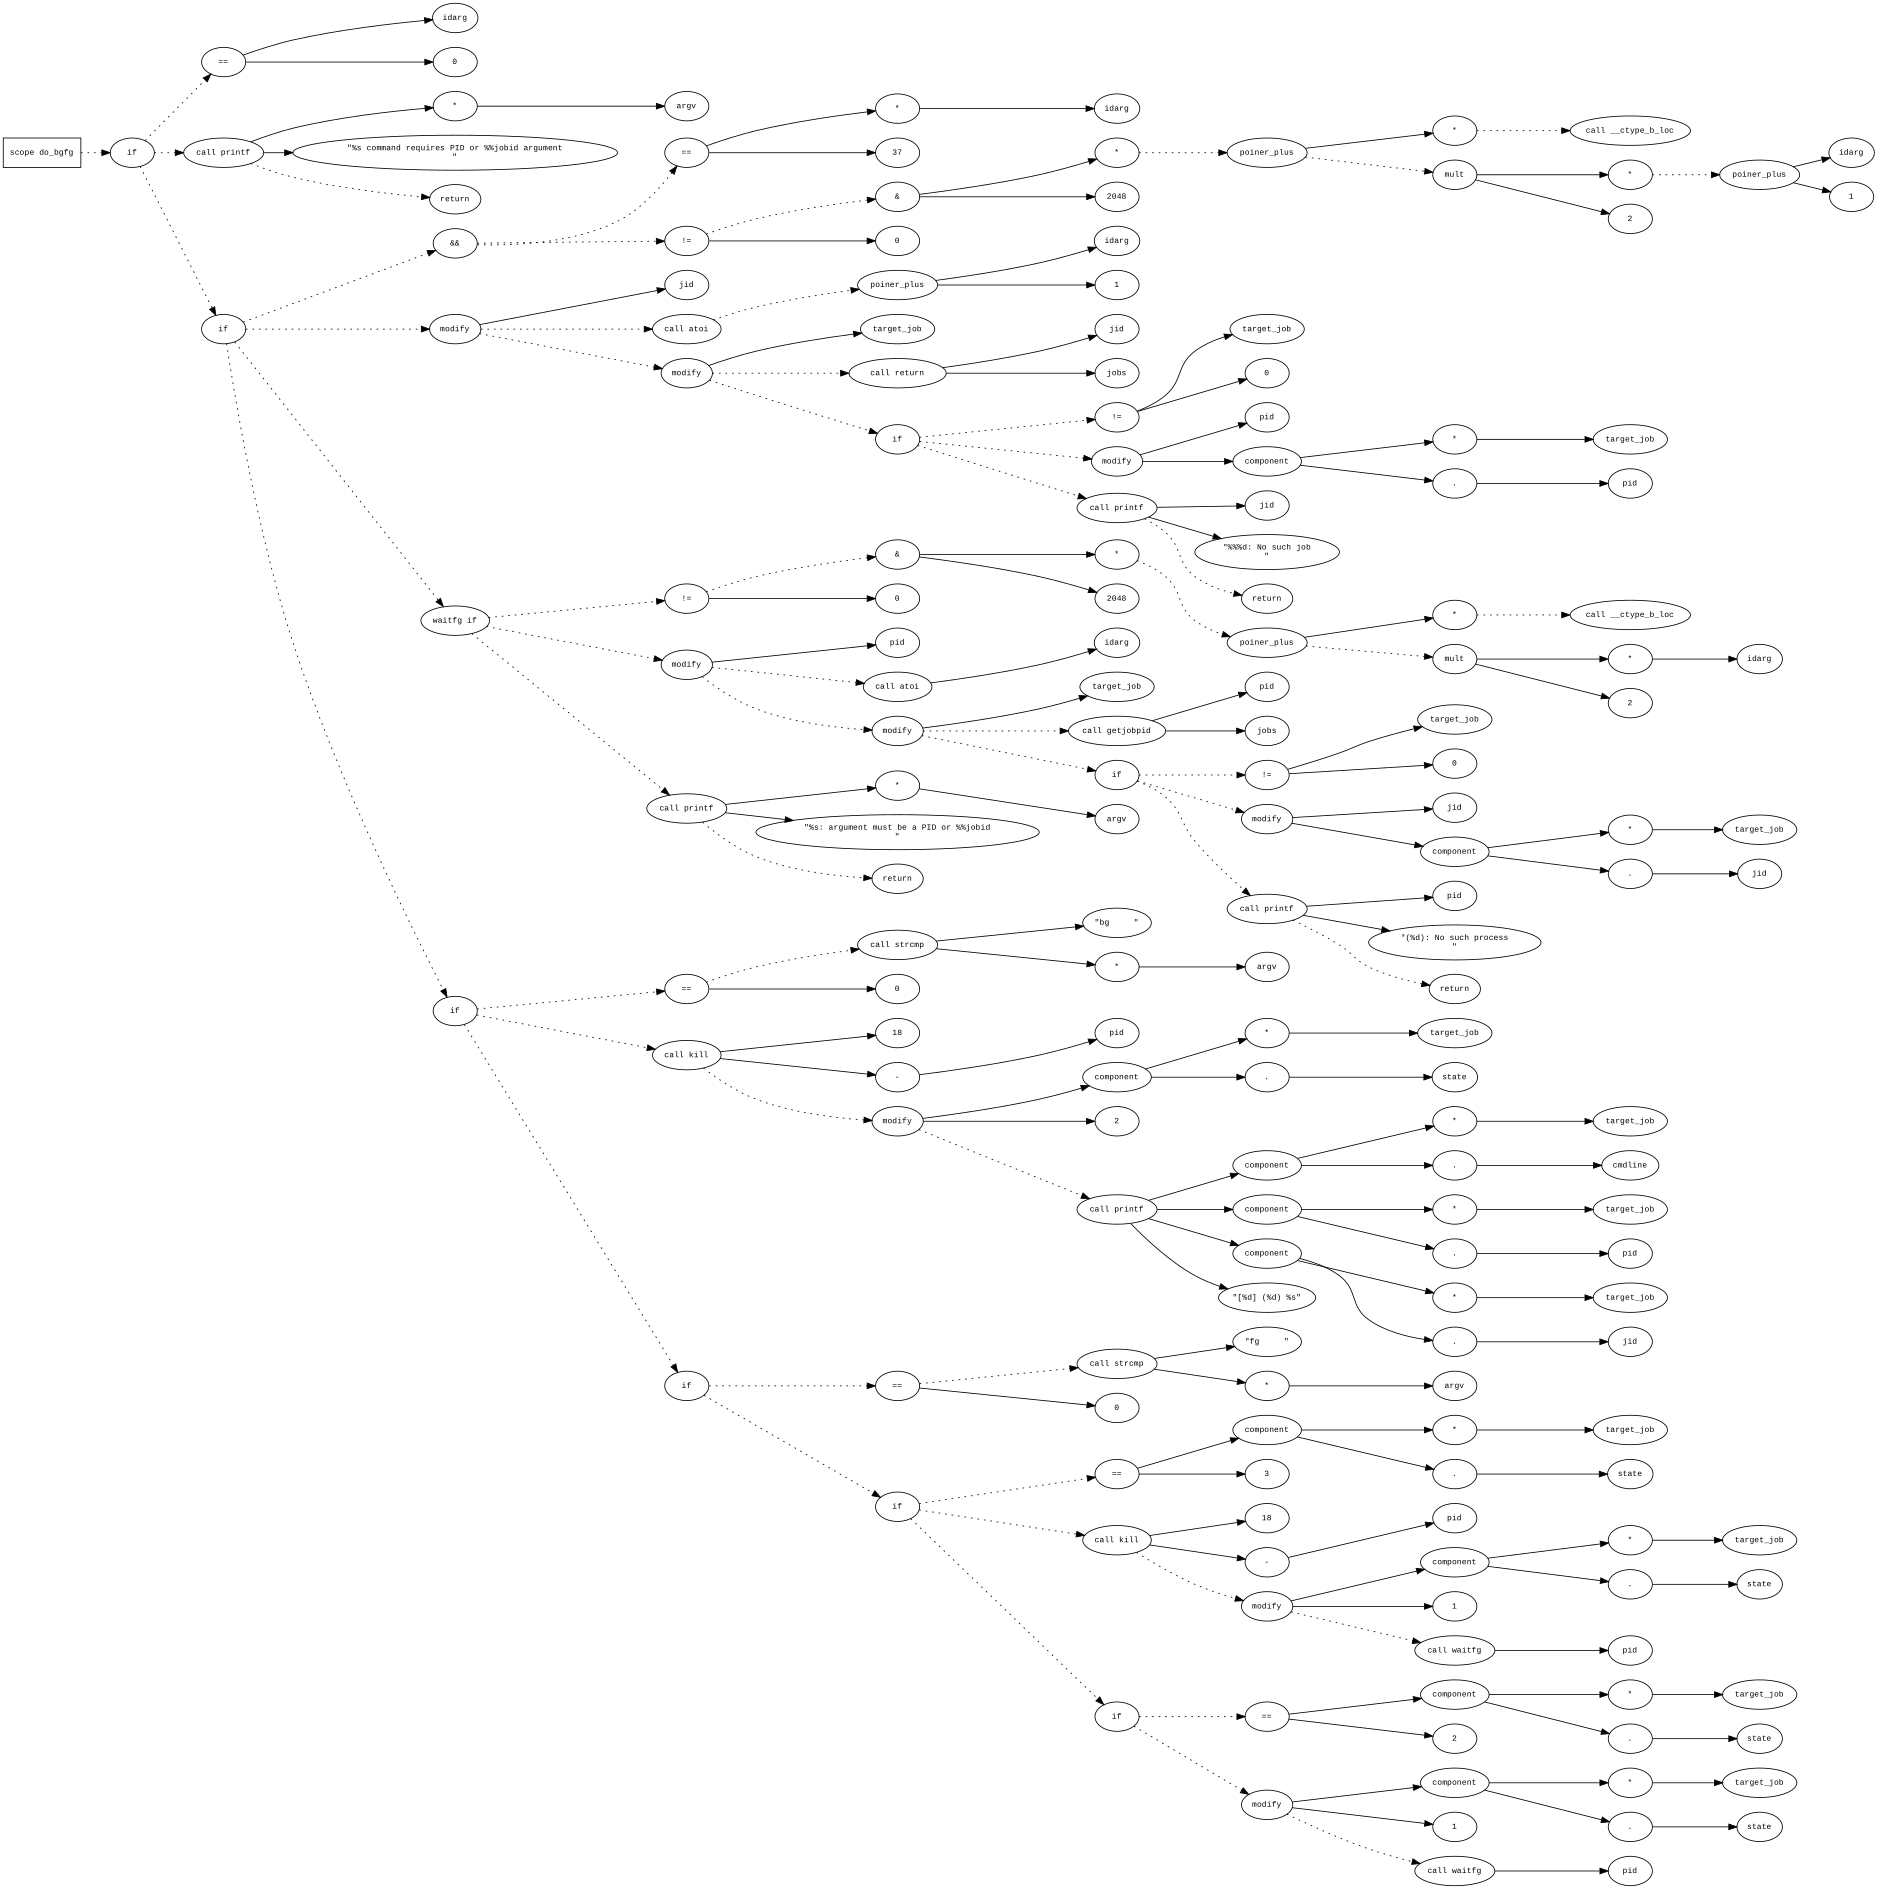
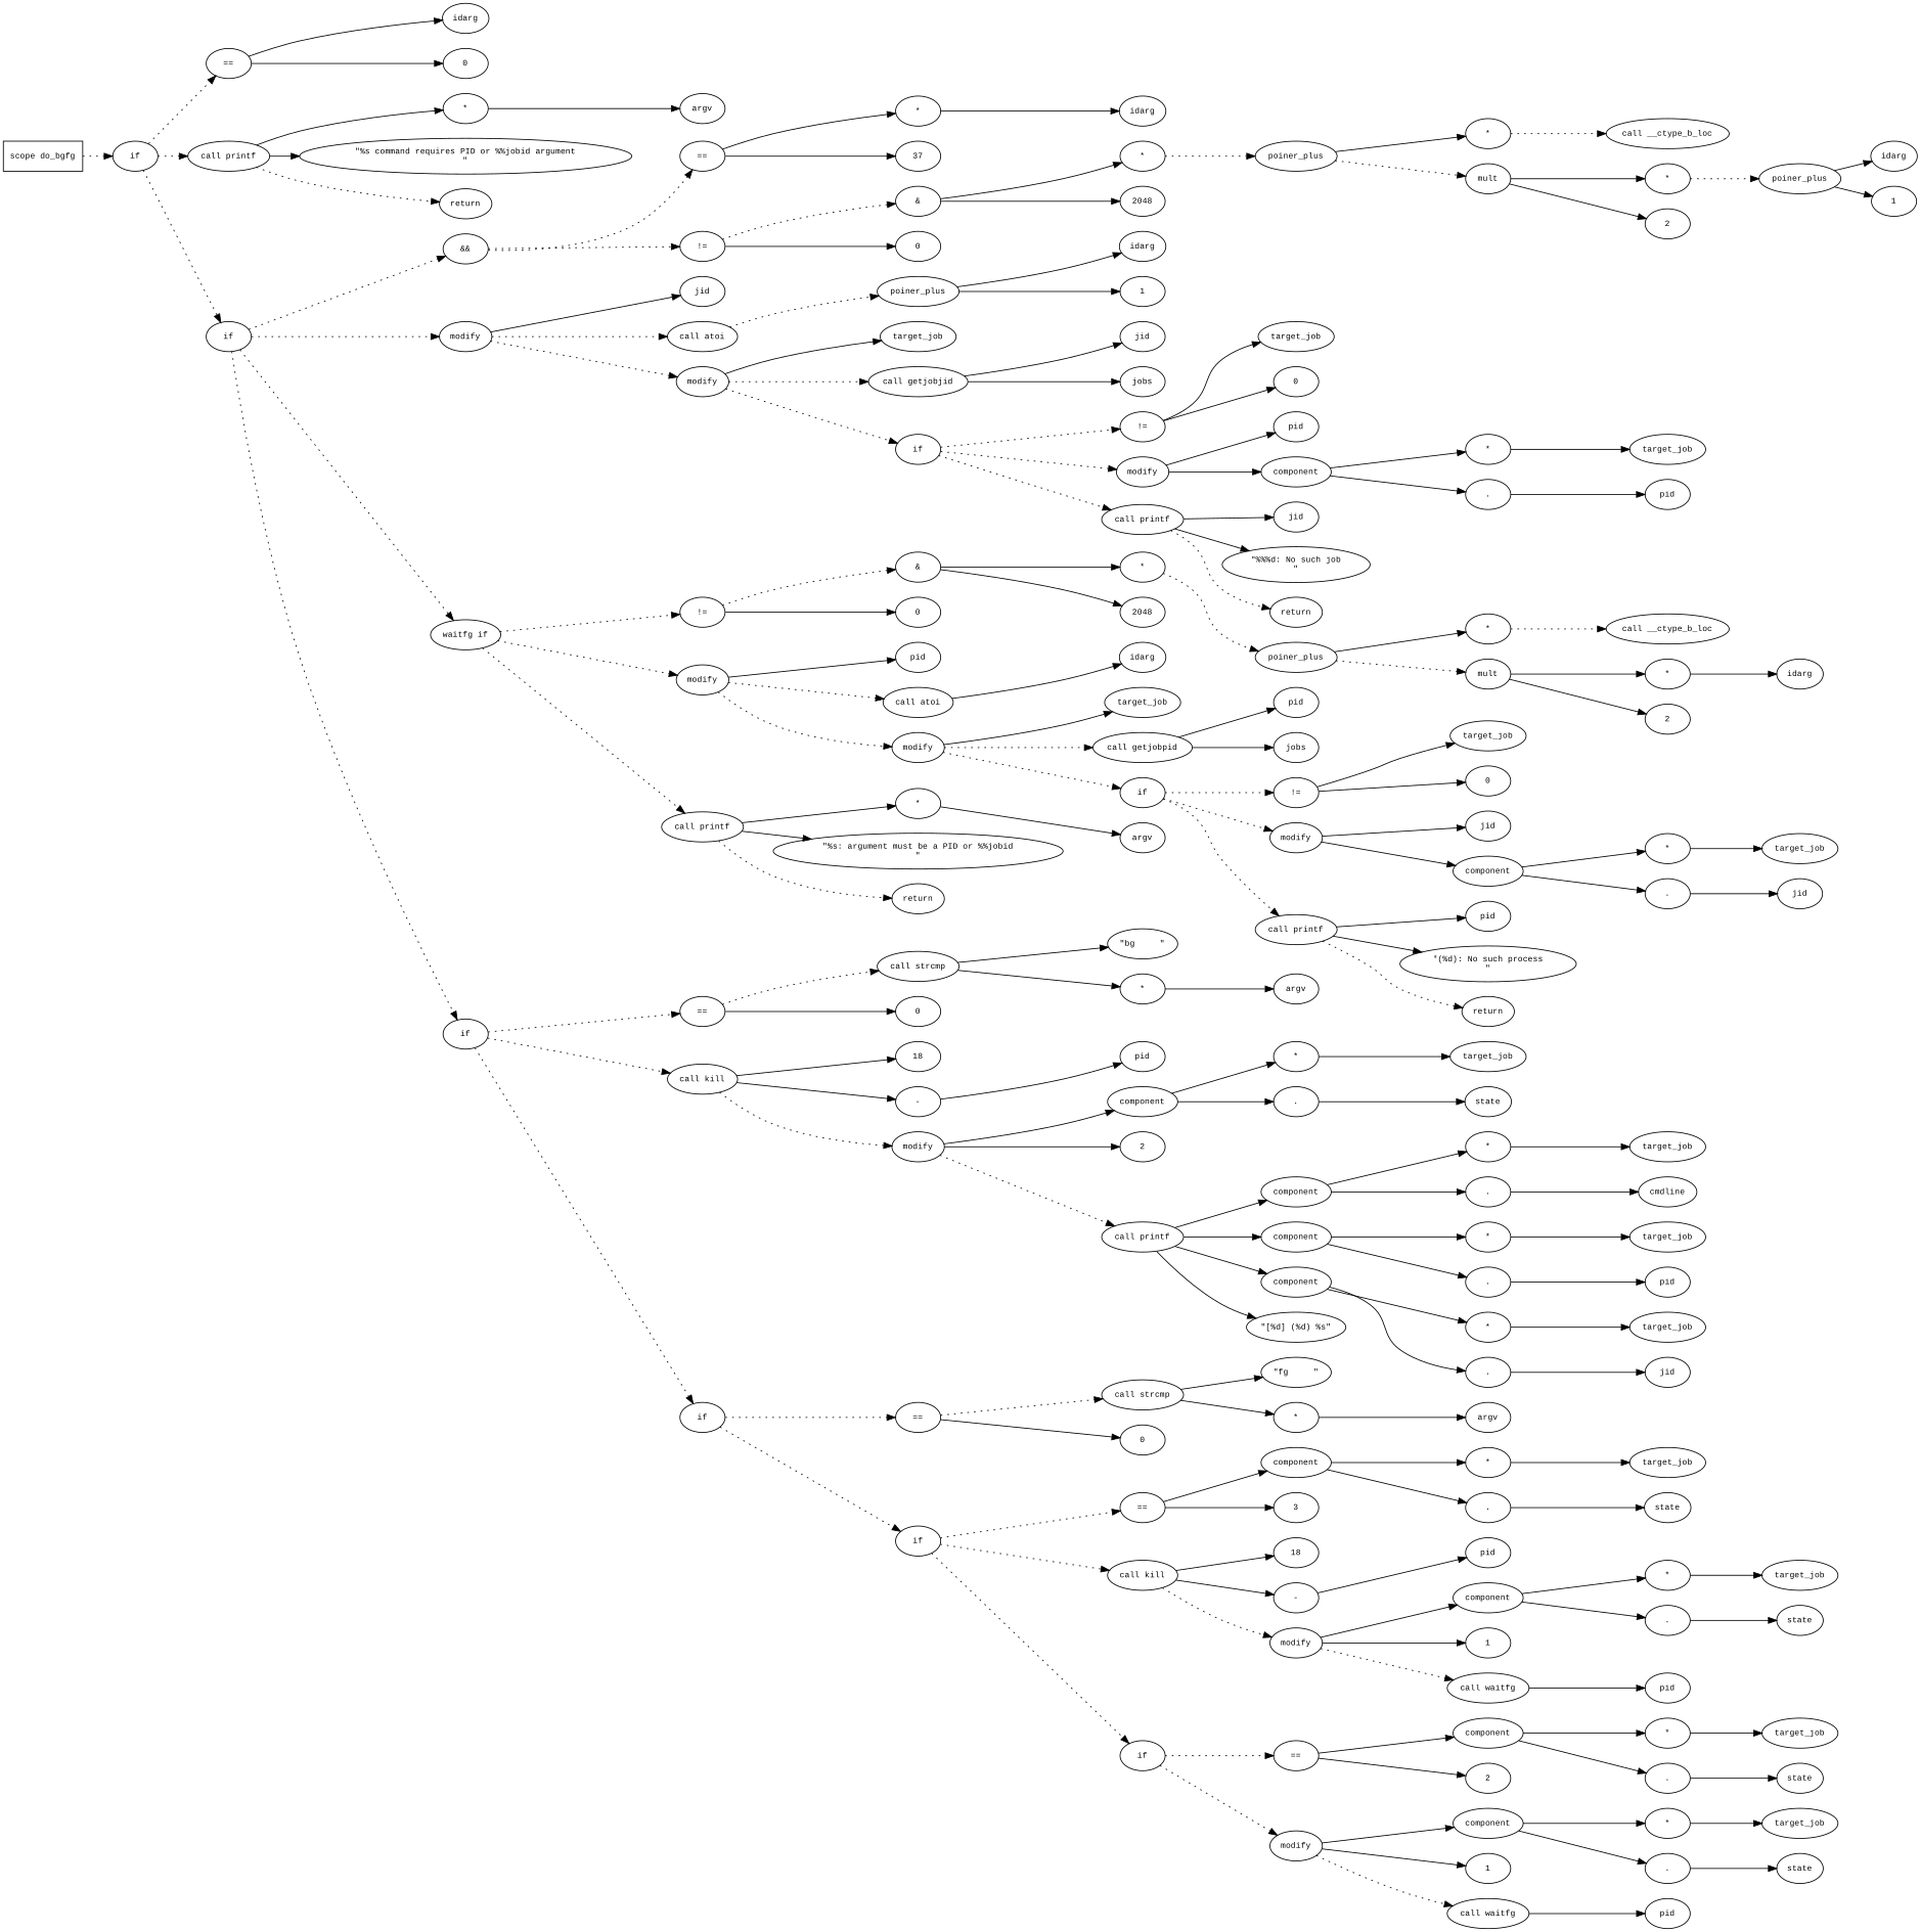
  digraph {
    fontname="Times New Roman"
    fontsize=10
    rankdir=LR
    node [fontname="Courier New" fontsize=10 shape=ellipse]
    edge [fontname="Times New Roman" fontsize=10]
    n1 [label="scope do_bgfg" shape=box]
    n2 [label=if]
    n3 [label="=="]
    n4 [label="call printf"]
    n5 [label=if]
    n6 [label=idarg]
    n7 [label=0]
    n8 [label="*"]
    n9 [label="\"%s command requires PID or %%jobid argument\n\""]
    n10 [label=return]
    n11 [label="&&"]
    n12 [label=modify]
    n13 [label="waitfg if"]
    n14 [label=if]
    n15 [label=argv]
    n16 [label="=="]
    n17 [label="!="]
    n18 [label=jid]
    n19 [label="call atoi"]
    n20 [label=modify]
    n21 [label="!="]
    n22 [label=modify]
    n23 [label="call printf"]
    n24 [label="=="]
    n25 [label="call kill"]
    n26 [label=if]
    n27 [label="*"]
    n28 [label=37]
    n29 [label="&"]
    n30 [label=0]
    n31 [label=idarg]
    n32 [label="*"]
    n33 [label=2048]
    n34 [label=poiner_plus]
    n35 [label="*"]
    n36 [label=mult]
    n37 [label="call __ctype_b_loc"]
    n38 [label="*"]
    n39 [label=2]
    n40 [label=poiner_plus]
    n41 [label=idarg]
    n42 [label=1]
    n43 [label=poiner_plus]
    n44 [label=target_job]
-   n45 [label="call return"]
+   n45 [label="call getjobjid"]
    n46 [label=if]
    n47 [label=idarg]
    n48 [label=1]
    n49 [label=jid]
    n50 [label=jobs]
    n51 [label="!="]
    n52 [label=modify]
    n53 [label="call printf"]
    n54 [label=target_job]
    n55 [label=0]
    n56 [label=pid]
    n57 [label=component]
    n58 [label=jid]
    n59 [label="\"%%%d: No such job\n\""]
    n60 [label=return]
    n61 [label="*"]
    n62 [label="."]
    n63 [label=target_job]
    n64 [label=pid]
    n65 [label="&"]
    n66 [label=0]
    n67 [label=pid]
    n68 [label="call atoi"]
    n69 [label=modify]
    n70 [label="*"]
    n71 [label="\"%s: argument must be a PID or %%jobid\n\""]
    n72 [label=return]
    n73 [label="*"]
    n74 [label=2048]
    n75 [label=poiner_plus]
    n76 [label="*"]
    n77 [label=mult]
    n78 [label="call __ctype_b_loc"]
    n79 [label="*"]
    n80 [label=2]
    n81 [label=idarg]
    n82 [label=idarg]
    n83 [label=target_job]
    n84 [label="call getjobpid"]
    n85 [label=if]
    n86 [label=pid]
    n87 [label=jobs]
    n88 [label="!="]
    n89 [label=modify]
    n90 [label="call printf"]
    n91 [label=target_job]
    n92 [label=0]
    n93 [label=jid]
    n94 [label=component]
    n95 [label=pid]
    n96 [label="\"(%d): No such process\n\""]
    n97 [label=return]
    n98 [label="*"]
    n99 [label="."]
    n100 [label=target_job]
    n101 [label=jid]
    n102 [label=argv]
    n103 [label="call strcmp"]
    n104 [label=0]
    n105 [label=18]
    n106 [label="-"]
    n107 [label=modify]
    n108 [label="=="]
    n109 [label=if]
    n110 [label="\"bg     \""]
    n111 [label="*"]
    n112 [label=argv]
    n113 [label=pid]
    n114 [label=component]
    n115 [label=2]
    n116 [label="call printf"]
    n117 [label="*"]
    n118 [label="."]
    n119 [label=component]
    n120 [label=component]
    n121 [label=component]
    n122 [label="\"[%d] (%d) %s\""]
    n123 [label=target_job]
    n124 [label=state]
    n125 [label="*"]
    n126 [label="."]
    n127 [label="*"]
    n128 [label="."]
    n129 [label="*"]
    n130 [label="."]
    n131 [label=target_job]
    n132 [label=cmdline]
    n133 [label=target_job]
    n134 [label=pid]
    n135 [label=target_job]
    n136 [label=jid]
    n137 [label="call strcmp"]
    n138 [label=0]
    n139 [label="=="]
    n140 [label="call kill"]
    n141 [label=if]
    n142 [label="\"fg     \""]
    n143 [label="*"]
    n144 [label=argv]
    n145 [label=component]
    n146 [label=3]
    n147 [label=18]
    n148 [label="-"]
    n149 [label=modify]
    n150 [label="=="]
    n151 [label=modify]
    n152 [label="*"]
    n153 [label="."]
    n154 [label=target_job]
    n155 [label=state]
    n156 [label=pid]
    n157 [label=component]
    n158 [label=1]
    n159 [label="call waitfg"]
    n160 [label="*"]
    n161 [label="."]
    n162 [label=pid]
    n163 [label=target_job]
    n164 [label=state]
    n165 [label=component]
    n166 [label=2]
    n167 [label=component]
    n168 [label=1]
    n169 [label="call waitfg"]
    n170 [label="*"]
    n171 [label="."]
    n172 [label=target_job]
    n173 [label=state]
    n174 [label="*"]
    n175 [label="."]
    n176 [label=pid]
    n177 [label=target_job]
    n178 [label=state]
    n1 -> n2 [style=dotted]
    n2 -> n3 [style=dotted]
    n2 -> n4 [style=dotted]
    n2 -> n5 [style=dotted]
    n3 -> n6
    n3 -> n7
    n4 -> n8
    n4 -> n9
    n4 -> n10 [style=dotted]
    n5 -> n11 [style=dotted]
    n5 -> n12 [style=dotted]
    n5 -> n13 [style=dotted]
    n5 -> n14 [style=dotted]
    n8 -> n15
    n11 -> n16 [style=dotted]
    n11 -> n17 [style=dotted]
    n12 -> n18
    n12 -> n19 [style=dotted]
    n12 -> n20 [style=dotted]
    n13 -> n21 [style=dotted]
    n13 -> n22 [style=dotted]
    n13 -> n23 [style=dotted]
    n14 -> n24 [style=dotted]
    n14 -> n25 [style=dotted]
    n14 -> n26 [style=dotted]
    n16 -> n27
    n16 -> n28
    n17 -> n29 [style=dotted]
    n17 -> n30
    n19 -> n43 [style=dotted]
    n20 -> n44
    n20 -> n45 [style=dotted]
    n20 -> n46 [style=dotted]
    n21 -> n65 [style=dotted]
    n21 -> n66
    n22 -> n67
    n22 -> n68 [style=dotted]
    n22 -> n69 [style=dotted]
    n23 -> n70
    n23 -> n71
    n23 -> n72 [style=dotted]
    n24 -> n103 [style=dotted]
    n24 -> n104
    n25 -> n105
    n25 -> n106
    n25 -> n107 [style=dotted]
    n26 -> n108 [style=dotted]
    n26 -> n109 [style=dotted]
    n27 -> n31
    n29 -> n32
    n29 -> n33
    n32 -> n34 [style=dotted]
    n34 -> n35
    n34 -> n36 [style=dotted]
    n35 -> n37 [style=dotted]
    n36 -> n38
    n36 -> n39
    n38 -> n40 [style=dotted]
    n40 -> n41
    n40 -> n42
    n43 -> n47
    n43 -> n48
    n45 -> n49
    n45 -> n50
    n46 -> n51 [style=dotted]
    n46 -> n52 [style=dotted]
    n46 -> n53 [style=dotted]
    n51 -> n54
    n51 -> n55
    n52 -> n56
    n52 -> n57
    n53 -> n58
    n53 -> n59
    n53 -> n60 [style=dotted]
    n57 -> n61
    n57 -> n62
    n61 -> n63
    n62 -> n64
    n65 -> n73
    n65 -> n74
    n68 -> n82
    n69 -> n83
    n69 -> n84 [style=dotted]
    n69 -> n85 [style=dotted]
    n70 -> n102
    n73 -> n75 [style=dotted]
    n75 -> n76
    n75 -> n77 [style=dotted]
    n76 -> n78 [style=dotted]
    n77 -> n79
    n77 -> n80
    n79 -> n81
    n84 -> n86
    n84 -> n87
    n85 -> n88 [style=dotted]
    n85 -> n89 [style=dotted]
    n85 -> n90 [style=dotted]
    n88 -> n91
    n88 -> n92
    n89 -> n93
    n89 -> n94
    n90 -> n95
    n90 -> n96
    n90 -> n97 [style=dotted]
    n94 -> n98
    n94 -> n99
    n98 -> n100
    n99 -> n101
    n103 -> n110
    n103 -> n111
    n106 -> n113
    n107 -> n114
    n107 -> n115
    n107 -> n116 [style=dotted]
    n108 -> n137 [style=dotted]
    n108 -> n138
    n109 -> n139 [style=dotted]
    n109 -> n140 [style=dotted]
    n109 -> n141 [style=dotted]
    n111 -> n112
    n114 -> n117
    n114 -> n118
    n116 -> n119
    n116 -> n120
    n116 -> n121
    n116 -> n122
    n117 -> n123
    n118 -> n124
    n119 -> n125
    n119 -> n126
    n120 -> n127
    n120 -> n128
    n121 -> n129
    n121 -> n130
    n125 -> n131
    n126 -> n132
    n127 -> n133
    n128 -> n134
    n129 -> n135
    n130 -> n136
    n137 -> n142
    n137 -> n143
    n139 -> n145
    n139 -> n146
    n140 -> n147
    n140 -> n148
    n140 -> n149 [style=dotted]
    n141 -> n150 [style=dotted]
    n141 -> n151 [style=dotted]
    n143 -> n144
    n145 -> n152
    n145 -> n153
    n148 -> n156
    n149 -> n157
    n149 -> n158
    n149 -> n159 [style=dotted]
    n150 -> n165
    n150 -> n166
    n151 -> n167
    n151 -> n168
    n151 -> n169 [style=dotted]
    n152 -> n154
    n153 -> n155
    n157 -> n160
    n157 -> n161
    n159 -> n162
    n160 -> n163
    n161 -> n164
    n165 -> n170
    n165 -> n171
    n167 -> n174
    n167 -> n175
    n169 -> n176
    n170 -> n172
    n171 -> n173
    n174 -> n177
    n175 -> n178
  }
